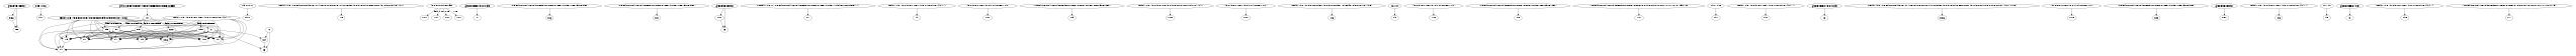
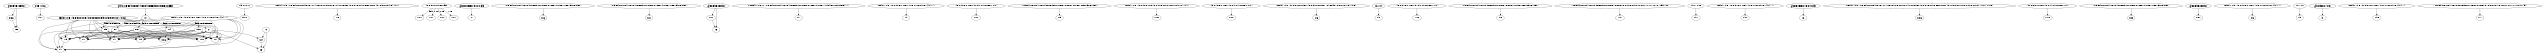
  digraph {
    fontname="DejaVu Sans"
    node [fontname="DejaVu Sans"]
    edge [fontname="DejaVu Sans"]
    n1 [label="@caughtexception"]
    n2 [label="$r26"]
    n3 [label=r32]
    n4 [label="$l15 - $l16"]
    n5 [label="$l17"]
-   n6 [label=cmp]
+   n6 [label=null]
    n7 [label="$l7"]
    n8 [label="$r9"]
    n9 [label="$l13"]
    n10 [label="$l9"]
    n11 [label="$l4"]
    n12 [label="$l2"]
    n13 [label="$l16"]
    n14 [label="$r7"]
    n15 [label="staticinvoke <java.lang.System: long currentTimeMillis()>()"]
    n16 [label="$l11"]
    n17 [label="$r8"]
    n18 [label="@this: org.eclipse.osgi.internal.baseadaptor.StateManager"]
    n19 [label=r0]
    n20 [label="0L"]
    n21 [label=1]
    n22 [label="$l5"]
    n23 [label=z8]
    n24 [label="$z7"]
    n25 [label="$l9 cmp 0L"]
    n26 [label="$b10"]
    n27 [label="staticinvoke <org.eclipse.osgi.framework.internal.core.FrameworkProperties: java.lang.String getProperty(java.lang.String)>($r4)"]
    n28 [label="$r5"]
    n29 [label="java.lang.StringBuffer"]
    n30 [label="$r10"]
    n31 [label="$r17"]
    n32 [label="$r22"]
    n33 [label="$r27"]
    n34 [label="@parameter0: java.io.File"]
    n35 [label=r1]
    n36 [label="<org.eclipse.osgi.internal.baseadaptor.StateManager: boolean DEBUG_READER>"]
    n37 [label="$z6"]
    n38 [label="<org.eclipse.osgi.internal.baseadaptor.StateManager: boolean DEBUG_READER>"]
    n39 [label="$z1"]
    n40 [label="$r21"]
    n41 [label=r3]
    n42 [label="specialinvoke r0.<org.eclipse.osgi.internal.baseadaptor.StateManager: boolean initializeSystemState()>()"]
    n43 [label="$z4"]
    n44 [label="staticinvoke <java.lang.System: long currentTimeMillis()>()"]
    n45 [label="$l1"]
    n46 [label="<java.lang.System: java.io.PrintStream out>"]
    n47 [label="$r11"]
    n48 [label="<org.eclipse.osgi.internal.baseadaptor.StateManager: boolean DEBUG_READER>"]
    n49 [label="$z9"]
    n50 [label="staticinvoke <java.lang.Long: java.lang.String toString(long)>($l4)"]
    n51 [label="$r15"]
    n52 [label=0]
    n53 [label="<java.lang.System: java.io.PrintStream out>"]
    n54 [label="$r28"]
    n55 [label="staticinvoke <java.lang.Boolean: java.lang.Boolean valueOf(java.lang.String)>($r5)"]
    n56 [label="$r6"]
    n57 [label="$l6 - $l7"]
    n58 [label="$l8"]
    n59 [label="staticinvoke <java.lang.Long: long parseLong(java.lang.String)>($r16)"]
    n60 [label="<java.lang.System: java.io.PrintStream out>"]
    n61 [label="$r18"]
    n62 [label="@caughtexception"]
    n63 [label="<org.eclipse.osgi.internal.baseadaptor.StateManager: boolean DEBUG_READER>"]
    n64 [label="$z3"]
    n65 [label="<org.eclipse.osgi.internal.baseadaptor.StateManager: java.lang.String PROP_LAZY_UNLOADING_TIME>"]
    n66 [label="$r14"]
    n67 [label="$l12 - $l13"]
    n68 [label="$l14"]
    n69 [label="staticinvoke <java.lang.System: long currentTimeMillis()>()"]
    n70 [label="$l12"]
    n71 [label="@parameter1: java.io.File"]
    n72 [label=r2]
    n73 [label="staticinvoke <org.eclipse.osgi.framework.internal.core.FrameworkProperties: java.lang.String getProperty(java.lang.String,java.lang.String)>($r14, $r15)"]
    n74 [label="$r16"]
    n75 [label="<java.lang.System: java.io.PrintStream out>"]
    n76 [label="$r23"]
    n77 [label="<org.eclipse.osgi.internal.baseadaptor.StateManager: boolean DEBUG_READER>"]
    n78 [label="$z5"]
    n79 [label="@caughtexception"]
    n80 [label="$r31"]
    n81 [label="staticinvoke <java.lang.System: long currentTimeMillis()>()"]
    n82 [label="$l6"]
    n83 [label="$l1 - $l2"]
    n84 [label="$l3"]
-   n85 [label="@parameter2: long"]
+   n85 [label="@boolean2: long"]
    n86 [label=l0]
    n87 [label="staticinvoke <java.lang.System: long currentTimeMillis()>()"]
    n88 [label="$l15"]
    n89 [label="<org.eclipse.osgi.internal.baseadaptor.StateManager: java.lang.String PROP_NO_LAZY_LOADING>"]
    n90 [label="$r4"]
    n1 -> n2
    n1 -> n3
    n2 -> n3
    n4 -> n5
    n6 -> n7
    n6 -> n8
    n6 -> n9
    n6 -> n10
    n6 -> n11
    n6 -> n12
    n6 -> n13
    n6 -> n14
    n8 -> n7
    n15 -> n7
    n15 -> n8
    n15 -> n9
    n15 -> n10
    n15 -> n11
    n15 -> n12
    n15 -> n13
    n15 -> n14
    n15 -> n16
    n16 -> n7
    n16 -> n8
    n16 -> n9
    n16 -> n10
    n16 -> n11
    n16 -> n12
    n16 -> n13
    n16 -> n14
    n17 -> n7
    n17 -> n8
    n17 -> n9
    n17 -> n10
    n17 -> n11
    n17 -> n12
    n17 -> n13
    n17 -> n14
    n18 -> n19
    n19 -> n6 [label="field: systemState"]
    n19 -> n17 [label="field: systemState"]
    n19 -> n20 [label="field: expireTime"]
    n19 -> n21 [label="field: cachedState"]
    n19 -> n22 [label="field: expireTime"]
    n20 -> n7
    n20 -> n8
    n20 -> n9
    n20 -> n10
    n20 -> n11
    n20 -> n12
    n20 -> n13
    n20 -> n14
    n21 -> n8
    n21 -> n9
    n21 -> n10
    n21 -> n11
    n21 -> n12
    n21 -> n13
    n21 -> n14
    n21 -> n23
    n21 -> n24
    n22 -> n7
    n22 -> n8
    n22 -> n9
    n22 -> n10
    n22 -> n11
    n22 -> n12
    n22 -> n13
    n22 -> n14
    n24 -> n23
    n25 -> n26
    n27 -> n28
    n29 -> n30 [label=field]
    n29 -> n31 [label=type]
    n29 -> n32 [label=type]
    n29 -> n33 [label=type]
    n34 -> n35
    n36 -> n37
    n38 -> n39
    n40 -> n41
    n42 -> n43
    n44 -> n45
    n46 -> n47
    n48 -> n49
    n50 -> n51
    n52 -> n23
    n52 -> n24
    n53 -> n54
    n55 -> n56
    n57 -> n58
    n59 -> n7
    n59 -> n8
    n59 -> n9
    n59 -> n10
    n59 -> n11
    n59 -> n12
    n59 -> n13
    n59 -> n14
    n59 -> n22
    n60 -> n61
    n62 -> n40
    n62 -> n41
    n63 -> n64
    n65 -> n66
    n67 -> n68
    n69 -> n70
    n71 -> n72
    n73 -> n74
    n75 -> n76
    n77 -> n78
    n79 -> n80
    n81 -> n82
    n83 -> n84
    n85 -> n86
    n87 -> n88
    n89 -> n90
  }
